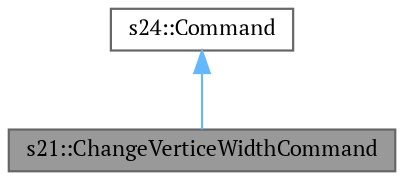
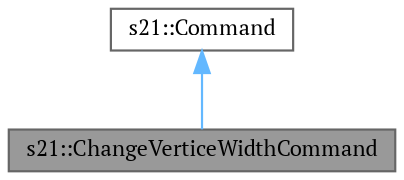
  digraph {
    fontname="PT Serif"
    node [color=gray40 fontname="PT Serif" fontsize=10 shape=box style=filled]
    n1 [fillcolor=grey60 fontcolor=black height=0.2 label="s21::ChangeVerticeWidthCommand" width=0.4]
-   n2 [fillcolor=white height=0.2 label="s24::Command" width=0.4]
+   n2 [fillcolor=white height=0.2 label="s21::Command" width=0.4]
    n2 -> n1 [color=steelblue1 dir=back fontname="PT Serif" fontsize=10 labelfontname=Helvetica labelfontsize=10 style=solid]
  }
